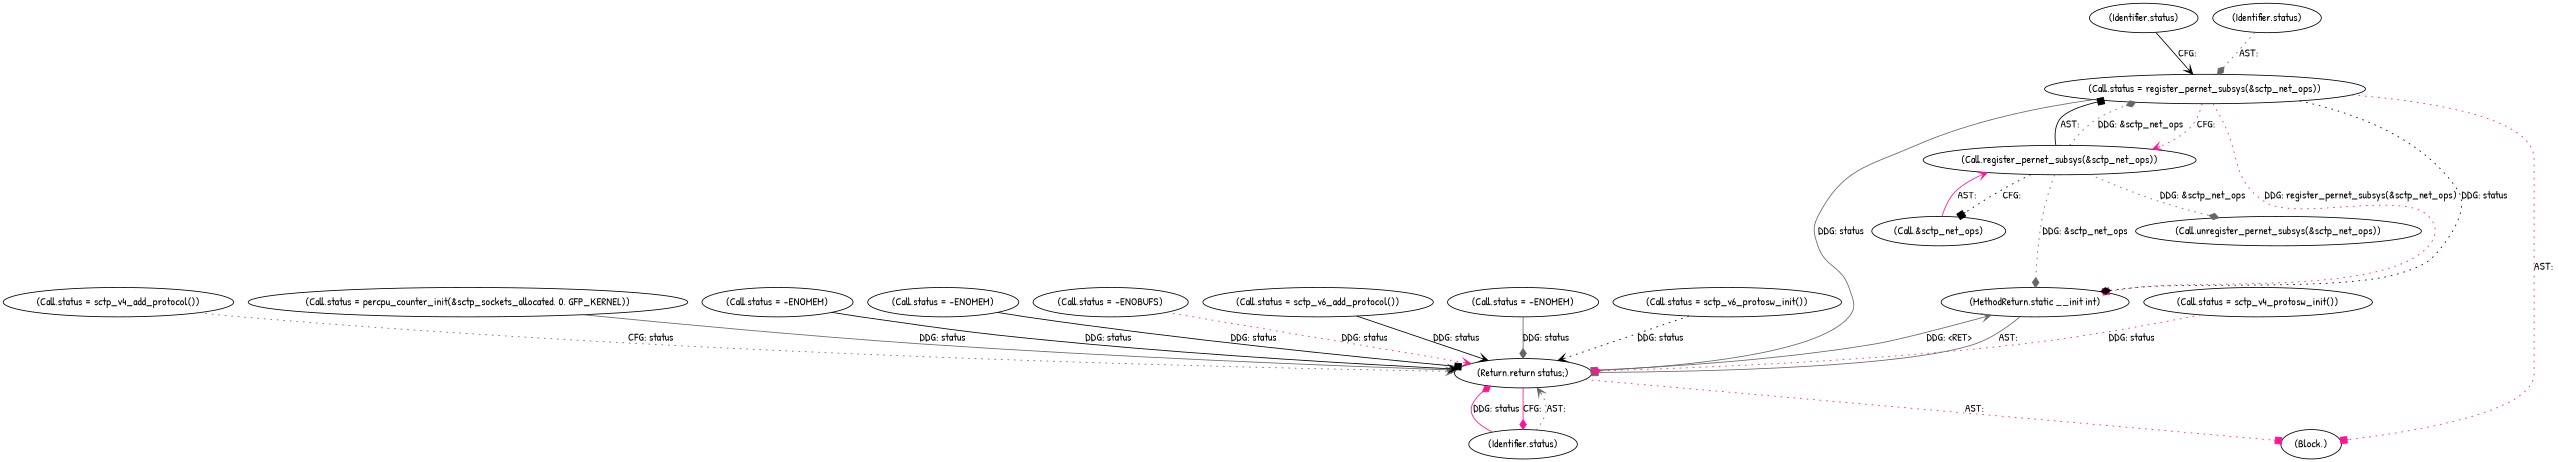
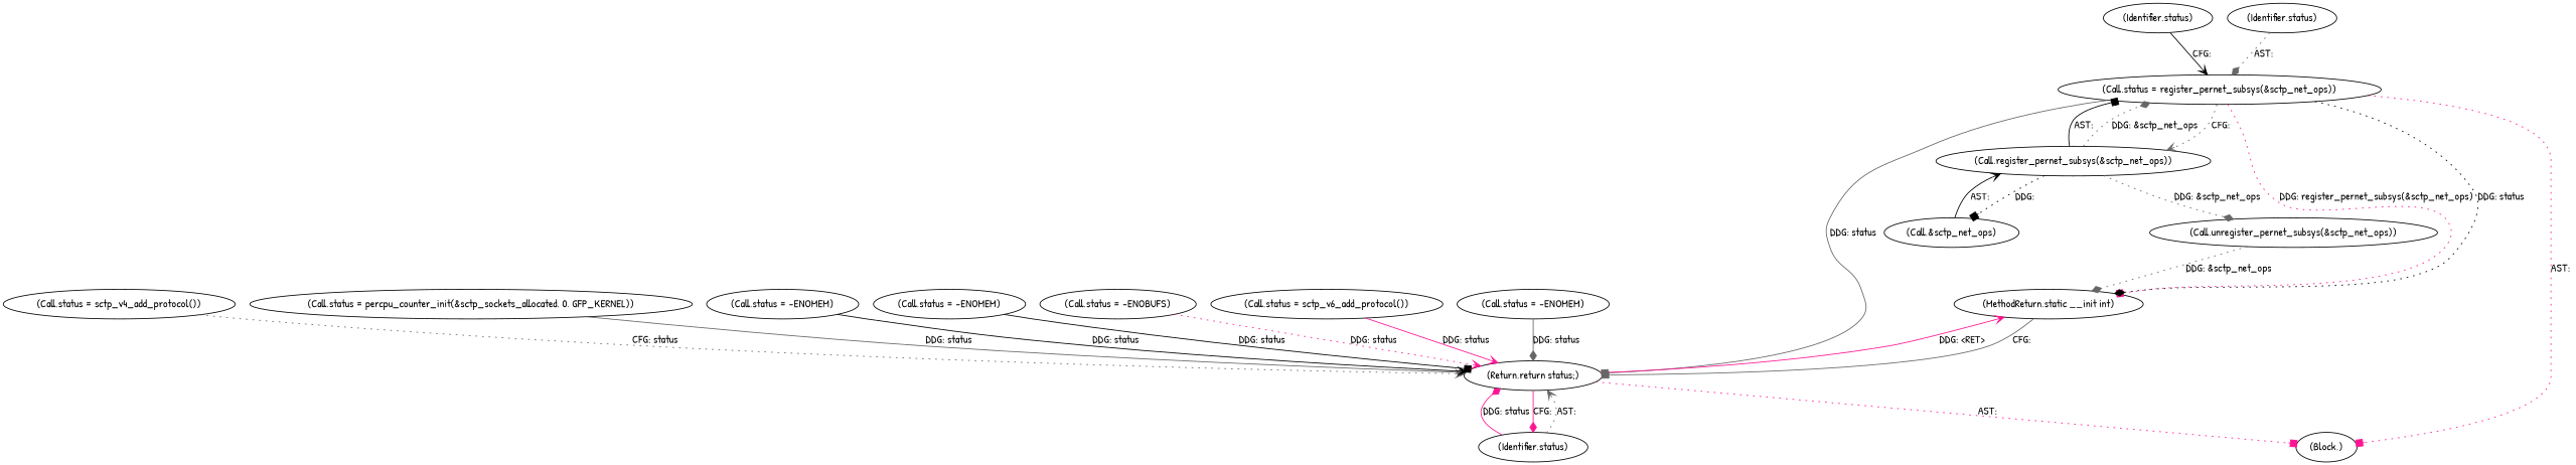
  digraph {
    fontname="Patrick Hand"
    node [fontname="Patrick Hand"]
    edge [arrowhead=vee color=gray40 fontname="Patrick Hand" style=dotted]
    n1 [label="(Call,status = register_pernet_subsys(&sctp_net_ops))"]
    n2 [label="(Call,register_pernet_subsys(&sctp_net_ops))"]
    n3 [label="(Return,return status;)"]
    n4 [label="(Block,)"]
    n5 [label="(MethodReturn,static __init int)"]
    n6 [label="(Call,&sctp_net_ops)"]
    n7 [label="(Call,unregister_pernet_subsys(&sctp_net_ops))"]
    n8 [label="(Identifier,status)"]
    n9 [label="(Identifier,status)"]
-   n10 [label="(Call,status = sctp_v4_protosw_init())"]
    n11 [label="(Call,status = sctp_v4_add_protocol())"]
    n12 [label="(Call,status = percpu_counter_init(&sctp_sockets_allocated, 0, GFP_KERNEL))"]
    n13 [label="(Call,status = -ENOMEM)"]
    n14 [label="(Call,status = -ENOMEM)"]
    n15 [label="(Call,status = -ENOBUFS)"]
    n16 [label="(Call,status = sctp_v6_add_protocol())"]
    n17 [label="(Call,status = -ENOMEM)"]
    n18 [label="(Identifier,status)"]
-   n19 [label="(Call,status = sctp_v6_protosw_init())"]
-   n1 -> n2 [color=deeppink label="CFG: "]
+   n1 -> n2 [label="CFG: "]
    n1 -> n3 [arrowhead=box label="DDG: status" style=solid]
    n1 -> n4 [arrowhead=box color=deeppink label="AST: "]
    n1 -> n5 [arrowhead=box color=deeppink label="DDG: register_pernet_subsys(&sctp_net_ops)"]
    n1 -> n5 [arrowhead=diamond color=black label="DDG: status"]
    n2 -> n1 [arrowhead=box color=black label="AST: " style=solid]
    n2 -> n1 [arrowhead=diamond label="DDG: &sctp_net_ops"]
-   n2 -> n5 [arrowhead=diamond label="DDG: &sctp_net_ops"]
-   n2 -> n6 [arrowhead=box color=black label="CFG: "]
+   n7 -> n5 [arrowhead=diamond label="DDG: &sctp_net_ops"]
+   n2 -> n6 [arrowhead=box color=black label="DDG: "]
    n2 -> n7 [arrowhead=diamond label="DDG: &sctp_net_ops"]
    n3 -> n4 [arrowhead=box color=deeppink label="AST: "]
-   n3 -> n5 [label="DDG: <RET>" style=solid]
+   n3 -> n5 [color=deeppink label="DDG: <RET>" style=solid]
    n3 -> n8 [arrowhead=diamond color=deeppink label="CFG: " style=solid]
-   n5 -> n3 [arrowhead=box label="AST: " style=solid]
-   n6 -> n2 [color=deeppink label="AST: " style=solid]
+   n5 -> n3 [arrowhead=box label="CFG: " style=solid]
+   n6 -> n2 [color=black label="AST: " style=solid]
    n8 -> n3 [label="AST: "]
    n8 -> n3 [arrowhead=diamond color=deeppink label="DDG: status" style=solid]
    n9 -> n1 [color=black label="CFG: " style=solid]
-   n10 -> n3 [arrowhead=diamond color=deeppink label="DDG: status"]
    n11 -> n3 [label="CFG: status"]
    n12 -> n3 [arrowhead=diamond label="DDG: status" style=solid]
    n13 -> n3 [color=black label="DDG: status" style=solid]
    n14 -> n3 [arrowhead=box color=black label="DDG: status" style=solid]
    n15 -> n3 [color=deeppink label="DDG: status"]
-   n16 -> n3 [color=black label="DDG: status" style=solid]
+   n16 -> n3 [color=deeppink label="DDG: status" style=solid]
    n17 -> n3 [arrowhead=diamond label="DDG: status" style=solid]
    n18 -> n1 [arrowhead=diamond label="AST: "]
-   n19 -> n3 [color=black label="DDG: status"]
  }
